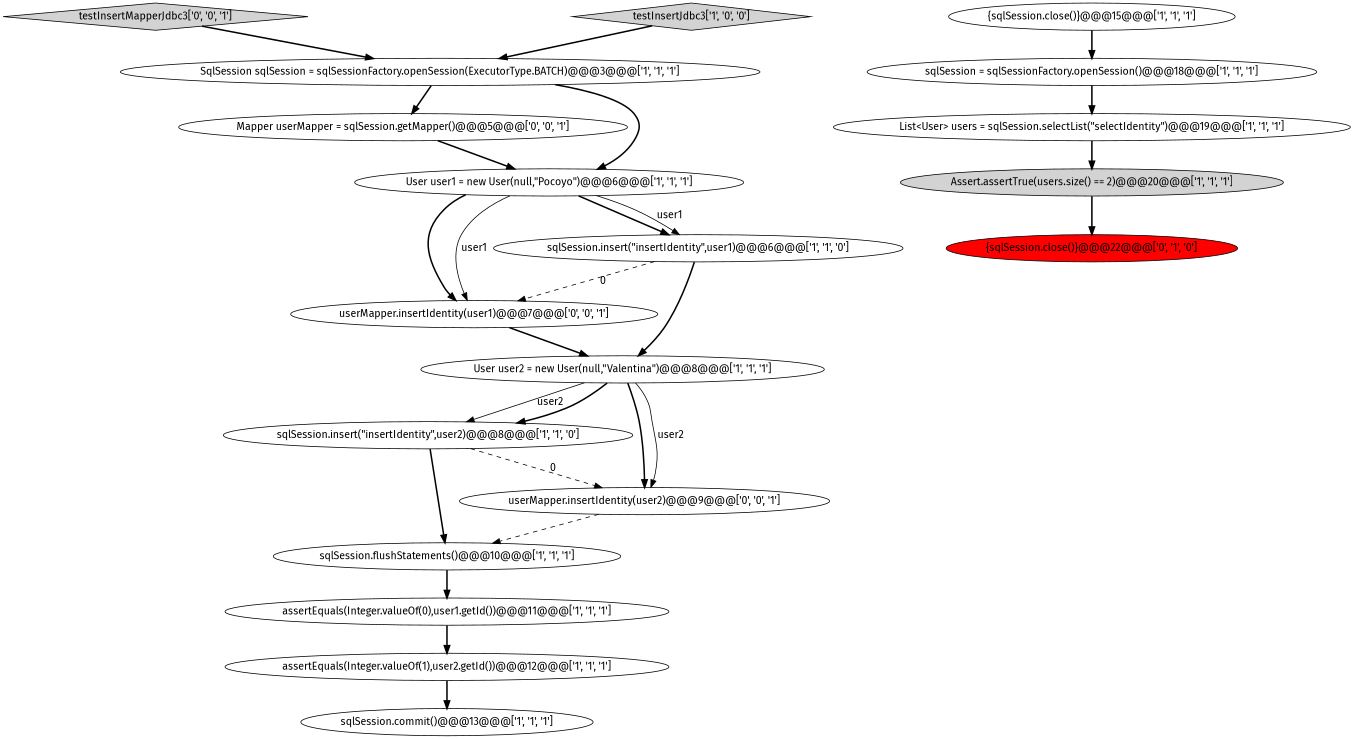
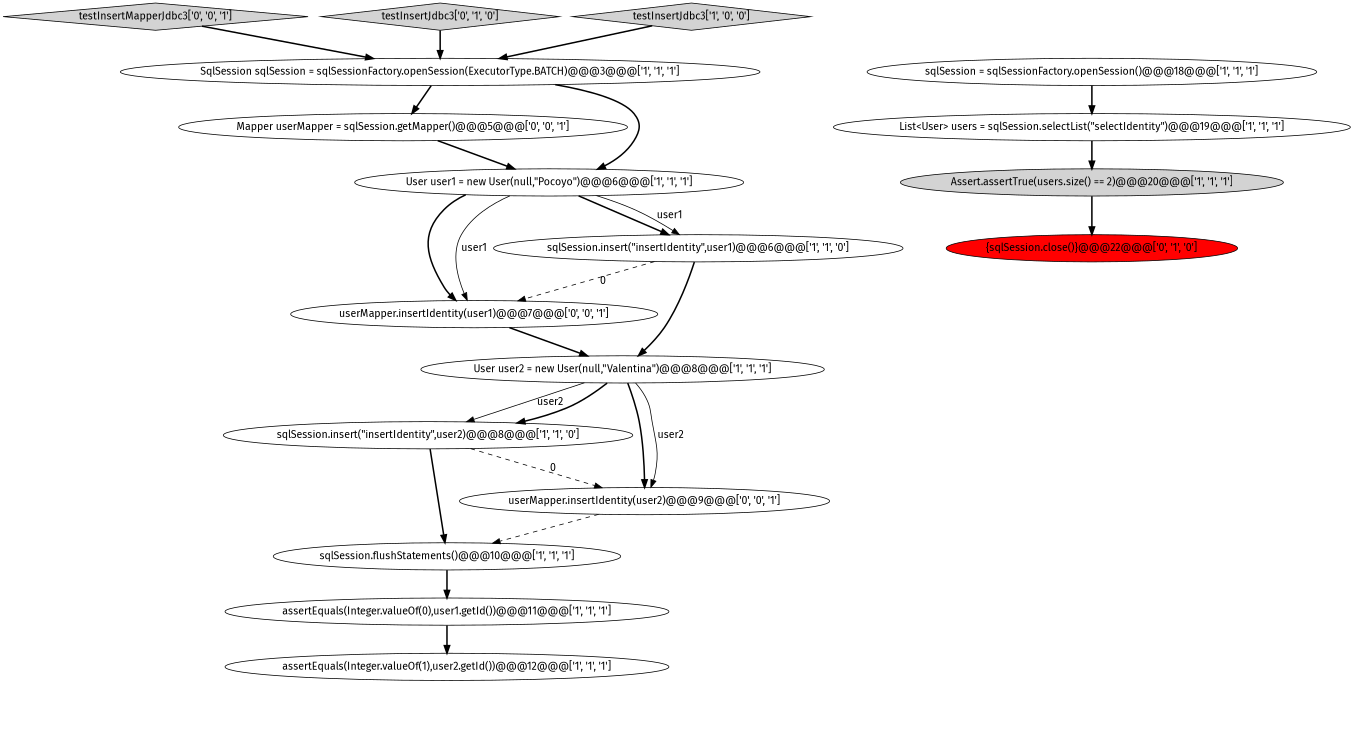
  digraph {
    fontname="Fira Sans"
    node [fillcolor=white fontname="Fira Sans" shape=ellipse style=filled]
    edge [fontname="Fira Sans" style=bold]
    n1 [label="assertEquals(Integer.valueOf(0),user1.getId())@@@11@@@['1', '1', '1']"]
    n2 [label="assertEquals(Integer.valueOf(1),user2.getId())@@@12@@@['1', '1', '1']"]
-   n3 [label="sqlSession.commit()@@@13@@@['1', '1', '1']"]
    n4 [fillcolor=lightgray label="testInsertMapperJdbc3['0', '0', '1']" shape=diamond]
    n5 [label="SqlSession sqlSession = sqlSessionFactory.openSession(ExecutorType.BATCH)@@@3@@@['1', '1', '1']"]
    n6 [label="Mapper userMapper = sqlSession.getMapper()@@@5@@@['0', '0', '1']"]
    n7 [label="User user1 = new User(null,\"Pocoyo\")@@@6@@@['1', '1', '1']"]
    n8 [label="User user2 = new User(null,\"Valentina\")@@@8@@@['1', '1', '1']"]
    n9 [label="sqlSession.insert(\"insertIdentity\",user2)@@@8@@@['1', '1', '0']"]
    n10 [label="userMapper.insertIdentity(user2)@@@9@@@['0', '0', '1']"]
    n11 [label="sqlSession.flushStatements()@@@10@@@['1', '1', '1']"]
-   n13 [label="{sqlSession.close()}@@@15@@@['1', '1', '1']"]
+   n12 [fillcolor=lightgray label="testInsertJdbc3['0', '1', '0']" shape=diamond]
    n14 [label="sqlSession = sqlSessionFactory.openSession()@@@18@@@['1', '1', '1']"]
    n15 [fillcolor=lightgray label="testInsertJdbc3['1', '0', '0']" shape=diamond]
    n16 [label="userMapper.insertIdentity(user1)@@@7@@@['0', '0', '1']"]
    n17 [label="sqlSession.insert(\"insertIdentity\",user1)@@@6@@@['1', '1', '0']"]
    n18 [label="List<User> users = sqlSession.selectList(\"selectIdentity\")@@@19@@@['1', '1', '1']"]
    n19 [fillcolor=lightgray label="Assert.assertTrue(users.size() == 2)@@@20@@@['1', '1', '1']"]
    n20 [fillcolor=red label="{sqlSession.close()}@@@22@@@['0', '1', '0']"]
    n1 -> n2
-   n2 -> n3
    n4 -> n5
    n5 -> n6
    n5 -> n7
    n6 -> n7
    n7 -> n16
    n7 -> n16 [label=user1 style=solid]
    n7 -> n17
    n7 -> n17 [label=user1 style=solid]
    n8 -> n9 [label=user2 style=solid]
    n8 -> n9
    n8 -> n10
    n8 -> n10 [label=user2 style=solid]
    n9 -> n10 [label=0 style=dashed]
    n9 -> n11
    n10 -> n11 [style=dashed]
    n11 -> n1
-   n13 -> n14
+   n12 -> n5
    n14 -> n18
    n15 -> n5
    n16 -> n8
    n17 -> n8
    n17 -> n16 [label=0 style=dashed]
    n18 -> n19
    n19 -> n20
  }
